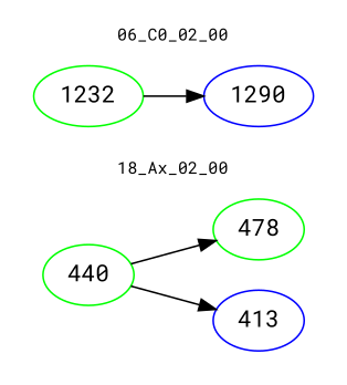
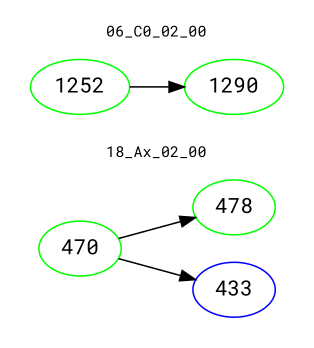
  digraph {
    fontname="Roboto Mono"
    rankdir=LR
    node [color=green fontname="Roboto Mono"]
    edge [color=black fontname="Roboto Mono"]
-   n1 [label=440]
-   n2 [color=blue label=413]
+   n1 [label=470]
+   n2 [color=blue label=433]
    n3 [label=478]
-   n4 [label=1232]
-   n5 [color=blue label=1290]
+   n4 [label=1252]
+   n5 [label=1290]
    subgraph cluster_1 {
      color=white
      fontsize=10
      label="18_Ax_02_00"
      n1
      n2
      n3
    }
    subgraph cluster_2 {
      color=white
      fontsize=10
      label="06_C0_02_00"
      n4
      n5
    }
    n1 -> n2
    n1 -> n3
    n4 -> n5
  }
